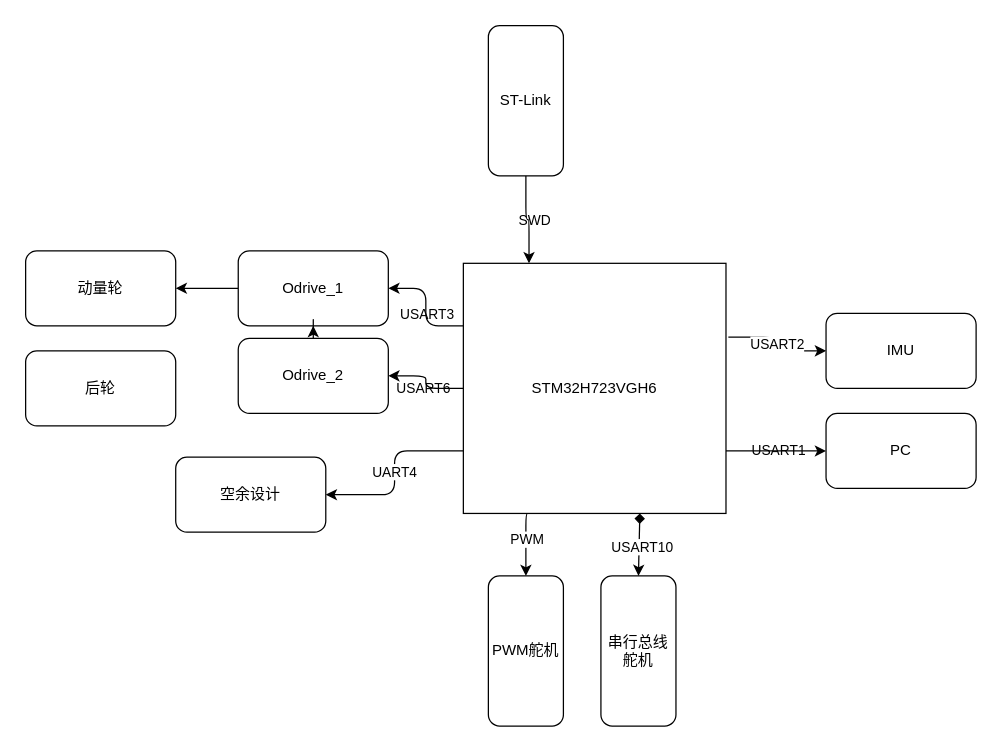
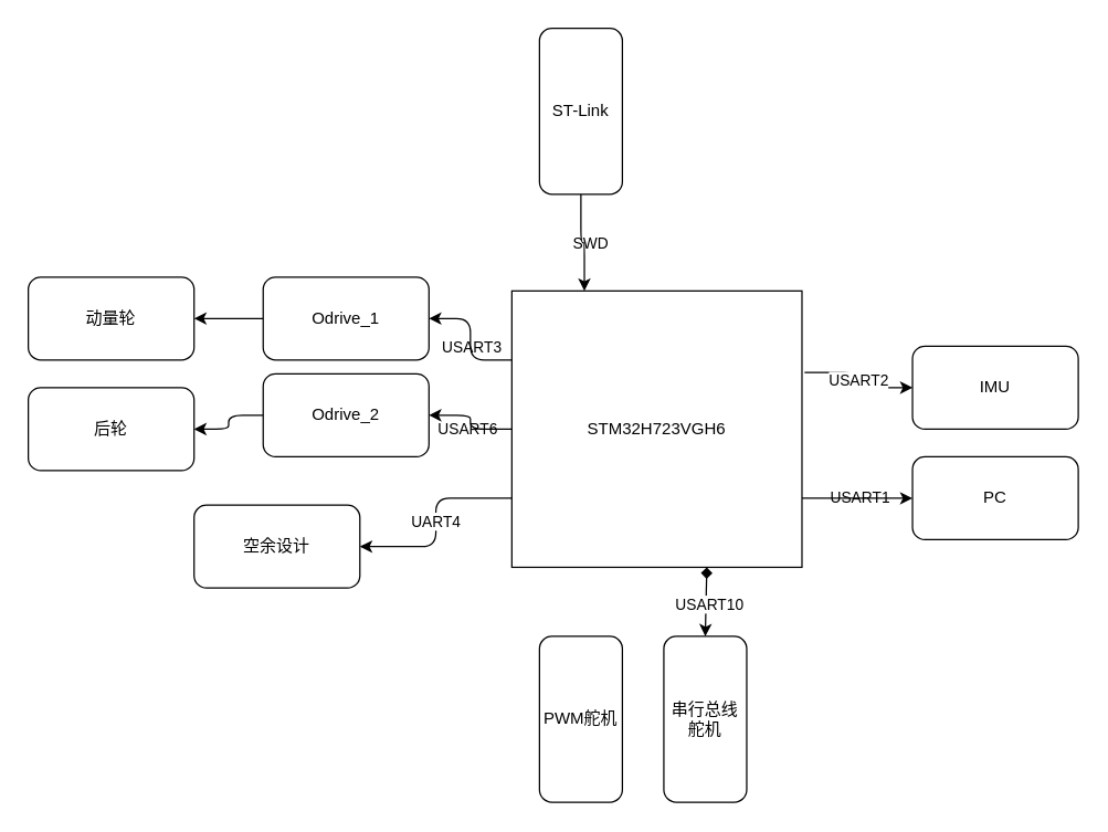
  <mxCell id="0" />
  <mxCell id="1" parent="0" />
  <mxCell id="2" style="edgeStyle=orthogonalEdgeStyle;rounded=1;orthogonalLoop=1;jettySize=auto;html=1;exitX=1;exitY=0.75;exitDx=0;exitDy=0;entryX=0;entryY=0.5;entryDx=0;entryDy=0;labelBackgroundColor=none;fontColor=default;" edge="1" parent="1" source="10" target="15"><mxGeometry relative="1" as="geometry" /></mxCell>
  <mxCell id="3" value="USART1" style="edgeLabel;html=1;align=center;verticalAlign=middle;resizable=0;points=[];rounded=1;labelBackgroundColor=none;" vertex="1" connectable="0" parent="2"><mxGeometry x="0.026" y="1" relative="1" as="geometry"><mxPoint as="offset" /></mxGeometry></mxCell>
  <mxCell id="4" style="edgeStyle=orthogonalEdgeStyle;rounded=1;orthogonalLoop=1;jettySize=auto;html=1;entryX=1;entryY=0.5;entryDx=0;entryDy=0;labelBackgroundColor=none;fontColor=default;" edge="1" parent="1" source="10" target="14"><mxGeometry relative="1" as="geometry" /></mxCell>
  <mxCell id="5" value="USART6" style="edgeLabel;html=1;align=center;verticalAlign=middle;resizable=0;points=[];rounded=1;labelBackgroundColor=none;" vertex="1" connectable="0" parent="4"><mxGeometry x="-0.122" y="3" relative="1" as="geometry"><mxPoint as="offset" /></mxGeometry></mxCell>
- <mxCell id="6" style="edgeStyle=orthogonalEdgeStyle;rounded=1;orthogonalLoop=1;jettySize=auto;html=1;exitX=0.25;exitY=1;exitDx=0;exitDy=0;curved=0;" edge="1" parent="1" source="10" target="29"><mxGeometry relative="1" as="geometry"><Array as="points"><mxPoint x="420" y="410" /></Array></mxGeometry></mxCell>
- <mxCell id="7" value="PWM" style="edgeLabel;html=1;align=center;verticalAlign=middle;resizable=0;points=[];rounded=1;" vertex="1" connectable="0" parent="6"><mxGeometry x="-0.117" relative="1" as="geometry"><mxPoint as="offset" /></mxGeometry></mxCell>
  <mxCell id="8" style="edgeStyle=orthogonalEdgeStyle;rounded=1;orthogonalLoop=1;jettySize=auto;html=1;exitX=0;exitY=0.75;exitDx=0;exitDy=0;" edge="1" parent="1" source="10" target="30"><mxGeometry relative="1" as="geometry"><mxPoint x="300" y="380" as="targetPoint" /></mxGeometry></mxCell>
  <mxCell id="9" value="UART4" style="edgeLabel;html=1;align=center;verticalAlign=middle;resizable=0;points=[];rounded=1;" vertex="1" connectable="0" parent="8"><mxGeometry x="-0.015" y="-1" relative="1" as="geometry"><mxPoint as="offset" /></mxGeometry></mxCell>
  <mxCell id="10" value="STM32H723VGH6" style="whiteSpace=wrap;html=1;labelBackgroundColor=none;rounded=0;" vertex="1" parent="1"><mxGeometry x="370" y="210" width="210" height="200" as="geometry" /></mxCell>
  <mxCell id="11" style="edgeStyle=orthogonalEdgeStyle;rounded=1;orthogonalLoop=1;jettySize=auto;html=1;labelBackgroundColor=none;fontColor=default;" edge="1" parent="1" source="12" target="22"><mxGeometry relative="1" as="geometry"><mxPoint x="130" y="230" as="targetPoint" /></mxGeometry></mxCell>
  <mxCell id="12" value="Odrive_1" style="rounded=1;whiteSpace=wrap;html=1;labelBackgroundColor=none;" vertex="1" parent="1"><mxGeometry x="190" y="200" width="120" height="60" as="geometry" /></mxCell>
- <mxCell id="13" value="" style="edgeStyle=orthogonalEdgeStyle;rounded=1;orthogonalLoop=1;jettySize=auto;html=1;labelBackgroundColor=none;fontColor=default;" edge="1" parent="1" source="14" target="12"><mxGeometry relative="1" as="geometry" /></mxCell>
+ <mxCell id="13" value="" style="edgeStyle=orthogonalEdgeStyle;rounded=1;orthogonalLoop=1;jettySize=auto;html=1;labelBackgroundColor=none;fontColor=default;" edge="1" parent="1" source="14" target="23"><mxGeometry relative="1" as="geometry" /></mxCell>
  <mxCell id="14" value="Odrive_2" style="rounded=1;whiteSpace=wrap;html=1;labelBackgroundColor=none;" vertex="1" parent="1"><mxGeometry x="190" y="270" width="120" height="60" as="geometry" /></mxCell>
  <mxCell id="15" value="PC" style="rounded=1;whiteSpace=wrap;html=1;labelBackgroundColor=none;" vertex="1" parent="1"><mxGeometry x="660" y="330" width="120" height="60" as="geometry" /></mxCell>
  <mxCell id="16" value="串行总线舵机" style="rounded=1;whiteSpace=wrap;html=1;direction=south;labelBackgroundColor=none;" vertex="1" parent="1"><mxGeometry x="480" y="460" width="60" height="120" as="geometry" /></mxCell>
  <mxCell id="17" style="edgeStyle=orthogonalEdgeStyle;rounded=1;orthogonalLoop=1;jettySize=auto;html=1;exitX=1;exitY=0.5;exitDx=0;exitDy=0;entryX=0.25;entryY=0;entryDx=0;entryDy=0;labelBackgroundColor=none;fontColor=default;" edge="1" parent="1" source="19" target="10"><mxGeometry relative="1" as="geometry" /></mxCell>
  <mxCell id="18" value="SWD" style="edgeLabel;html=1;align=center;verticalAlign=middle;resizable=0;points=[];rounded=1;labelBackgroundColor=none;" vertex="1" connectable="0" parent="17"><mxGeometry x="0.039" y="4" relative="1" as="geometry"><mxPoint as="offset" /></mxGeometry></mxCell>
  <mxCell id="19" value="ST-Link" style="rounded=1;whiteSpace=wrap;html=1;direction=south;labelBackgroundColor=none;" vertex="1" parent="1"><mxGeometry x="390" y="20" width="60" height="120" as="geometry" /></mxCell>
  <mxCell id="20" style="edgeStyle=orthogonalEdgeStyle;rounded=1;orthogonalLoop=1;jettySize=auto;html=1;entryX=1;entryY=0.5;entryDx=0;entryDy=0;exitX=0;exitY=0.25;exitDx=0;exitDy=0;labelBackgroundColor=none;fontColor=default;" edge="1" parent="1" source="10" target="12"><mxGeometry relative="1" as="geometry"><Array as="points" /></mxGeometry></mxCell>
  <mxCell id="21" value="USART3" style="edgeLabel;html=1;align=center;verticalAlign=middle;resizable=0;points=[];rounded=1;labelBackgroundColor=none;" vertex="1" connectable="0" parent="20"><mxGeometry x="-0.106" relative="1" as="geometry"><mxPoint as="offset" /></mxGeometry></mxCell>
  <mxCell id="22" value="动量轮" style="rounded=1;whiteSpace=wrap;html=1;labelBackgroundColor=none;" vertex="1" parent="1"><mxGeometry x="20" y="200" width="120" height="60" as="geometry" /></mxCell>
  <mxCell id="23" value="后轮" style="whiteSpace=wrap;html=1;rounded=1;labelBackgroundColor=none;" vertex="1" parent="1"><mxGeometry x="20" y="280" width="120" height="60" as="geometry" /></mxCell>
  <mxCell id="24" value="" style="endArrow=diamond;startArrow=classic;html=1;rounded=1;exitX=0;exitY=0.5;exitDx=0;exitDy=0;entryX=0.672;entryY=1;entryDx=0;entryDy=0;entryPerimeter=0;" edge="1" parent="1" source="16" target="10"><mxGeometry width="50" height="50" relative="1" as="geometry"><mxPoint x="470" y="460" as="sourcePoint" /><mxPoint x="520" y="410" as="targetPoint" /></mxGeometry></mxCell>
  <mxCell id="25" value="USART10" style="edgeLabel;html=1;align=center;verticalAlign=middle;resizable=0;points=[];rounded=1;" vertex="1" connectable="0" parent="24"><mxGeometry x="-0.027" y="-2" relative="1" as="geometry"><mxPoint as="offset" /></mxGeometry></mxCell>
  <mxCell id="26" value="IMU" style="rounded=1;whiteSpace=wrap;html=1;direction=east;labelBackgroundColor=none;" vertex="1" parent="1"><mxGeometry x="660" y="250" width="120" height="60" as="geometry" /></mxCell>
  <mxCell id="27" style="edgeStyle=orthogonalEdgeStyle;rounded=1;orthogonalLoop=1;jettySize=auto;html=1;exitX=1.009;exitY=0.295;exitDx=0;exitDy=0;entryX=0;entryY=0.5;entryDx=0;entryDy=0;exitPerimeter=0;" edge="1" parent="1" source="10" target="26"><mxGeometry relative="1" as="geometry"><mxPoint x="750.66" y="180" as="sourcePoint" /></mxGeometry></mxCell>
  <mxCell id="28" value="USART2" style="edgeLabel;html=1;align=center;verticalAlign=middle;resizable=0;points=[];rounded=1;" vertex="1" connectable="0" parent="27"><mxGeometry x="-0.022" relative="1" as="geometry"><mxPoint as="offset" /></mxGeometry></mxCell>
  <mxCell id="29" value="PWM舵机" style="rounded=1;whiteSpace=wrap;html=1;direction=south;labelBackgroundColor=none;" vertex="1" parent="1"><mxGeometry x="390" y="460" width="60" height="120" as="geometry" /></mxCell>
  <mxCell id="30" value="空余设计" style="rounded=1;whiteSpace=wrap;html=1;" vertex="1" parent="1"><mxGeometry x="140" y="365" width="120" height="60" as="geometry" /></mxCell>
